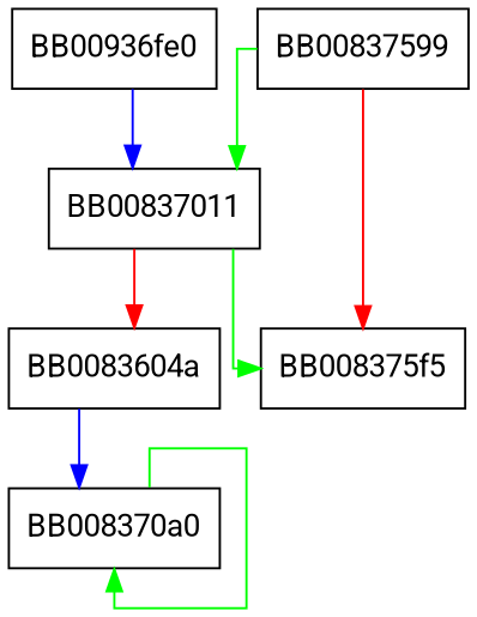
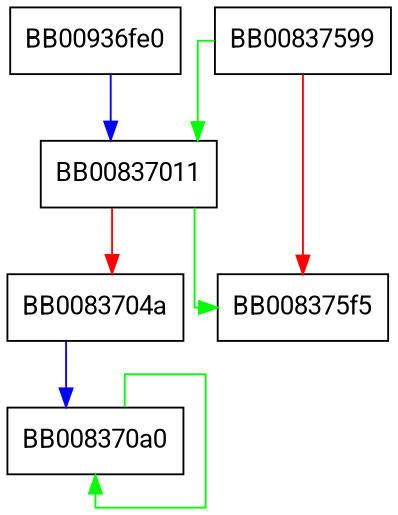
  digraph {
    fontname=Roboto
    splines=ortho
    node [fontname=Roboto shape=box]
    edge [color=green fontname=Roboto]
    n1 [label=BB00936fe0]
    BB00837011
    BB008375f5
-   BB0083704a [label=BB0083604a]
+   BB0083704a
    BB008370a0
    BB00837599
    n1 -> BB00837011 [color=blue]
    BB00837011 -> BB008375f5
    BB00837011 -> BB0083704a [color=red]
    BB0083704a -> BB008370a0 [color=blue]
    BB008370a0 -> BB008370a0
    BB00837599 -> BB00837011
    BB00837599 -> BB008375f5 [color=red]
  }
